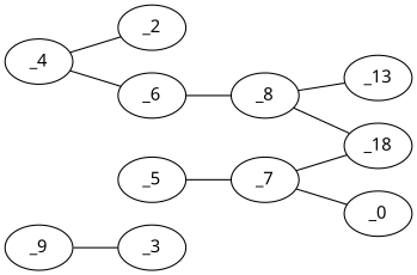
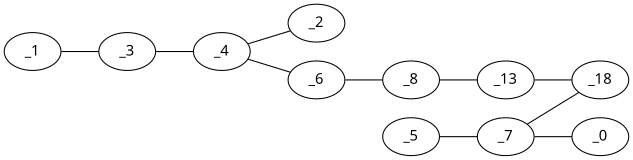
  graph {
    fontname="Noto Sans"
    rankdir=LR
    node [charge=0 chem=1 fontname="Noto Sans" symbol="C  " x=4.6577 y=0.4875]
    edge [fontname="Noto Sans" valence=1]
-   _1 [chem=2 symbol="O  " x=6.0916 label=_9]
+   _1 [chem=2 symbol="O  " x=6.0916]
    _3 [x=5.0916]
    _2 [x=6.5916 y=1.3535]
    _4 [y=1.3884]
    _6 [chem=4 symbol="N  " x=3.6828 y=1.611]
    _5 [y=-0.4135]
    _7 [chem=28 symbol="Hg " x=3.6828 y=-0.636]
    _8 [x=2.901 y=0.9875]
    n9 [chem=7 label=_0 symbol="Cl " x=3.4603 y=-1.611]
    n10 [charge=1 chem=2 label=_18 symbol="O  " x=2.901 y=-0.0125]
    n11 [chem=4 label=_13 symbol="N  " x=2 y=1.4213]
    _1 -- _3
+   _3 -- _4
    _4 -- _2
    _4 -- _6
    _6 -- _8
    _5 -- _7
    _7 -- n9
    _7 -- n10
-   _8 -- n10 [valence=2]
+   n11 -- n10 [valence=2]
    _8 -- n11
  }
